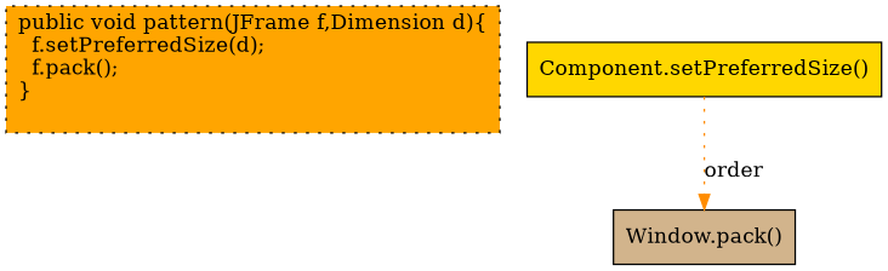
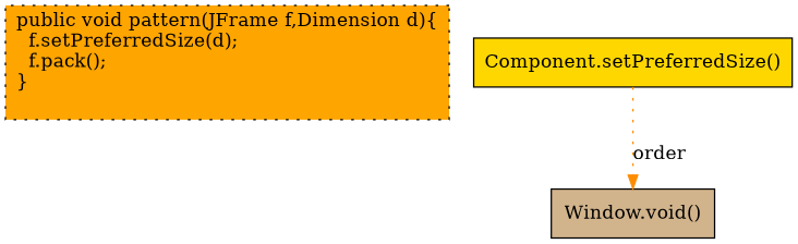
  digraph {
    node [shape=box style=filled]
    n1 [label="public void pattern(JFrame f,Dimension d){\l  f.setPreferredSize(d);\l  f.pack();\l}\l\l" style="dotted,filled" fillcolor=orange]
    n2 [label="Component.setPreferredSize()" fillcolor=gold]
-   n3 [label="Window.pack()" fillcolor=tan]
+   n3 [label="Window.void()" fillcolor=tan]
    n2 -> n3 [label=order style=dotted color=darkorange]
  }
